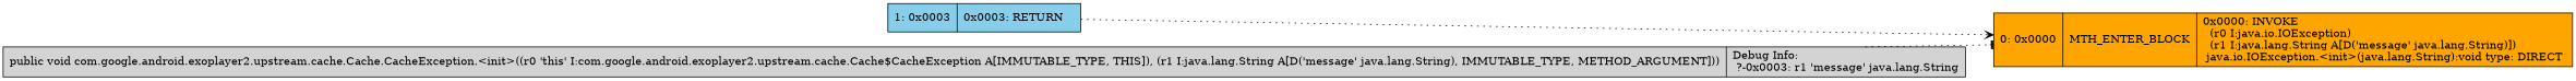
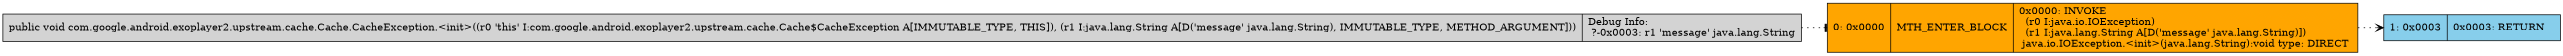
  digraph {
    rankdir=LR
    node [shape=record style=filled]
    edge [style=dotted]
    n1 [label="{0\:\ 0x0000|MTH_ENTER_BLOCK\l|0x0000: INVOKE  \l  (r0 I:java.io.IOException)\l  (r1 I:java.lang.String A[D('message' java.lang.String)])\l java.io.IOException.\<init\>(java.lang.String):void type: DIRECT \l}" fillcolor=orange]
    n2 [label="{1\:\ 0x0003|0x0003: RETURN   \l}" fillcolor=skyblue]
    n3 [label="{public void com.google.android.exoplayer2.upstream.cache.Cache.CacheException.\<init\>((r0 'this' I:com.google.android.exoplayer2.upstream.cache.Cache$CacheException A[IMMUTABLE_TYPE, THIS]), (r1 I:java.lang.String A[D('message' java.lang.String), IMMUTABLE_TYPE, METHOD_ARGUMENT]))  | Debug Info:\l  ?\-0x0003: r1 'message' java.lang.String\l}" fillcolor=lightgrey]
-   n2 -> n1 [arrowhead=vee]
+   n1 -> n2 [arrowhead=vee]
    n3 -> n1 [arrowhead=tee]
  }
